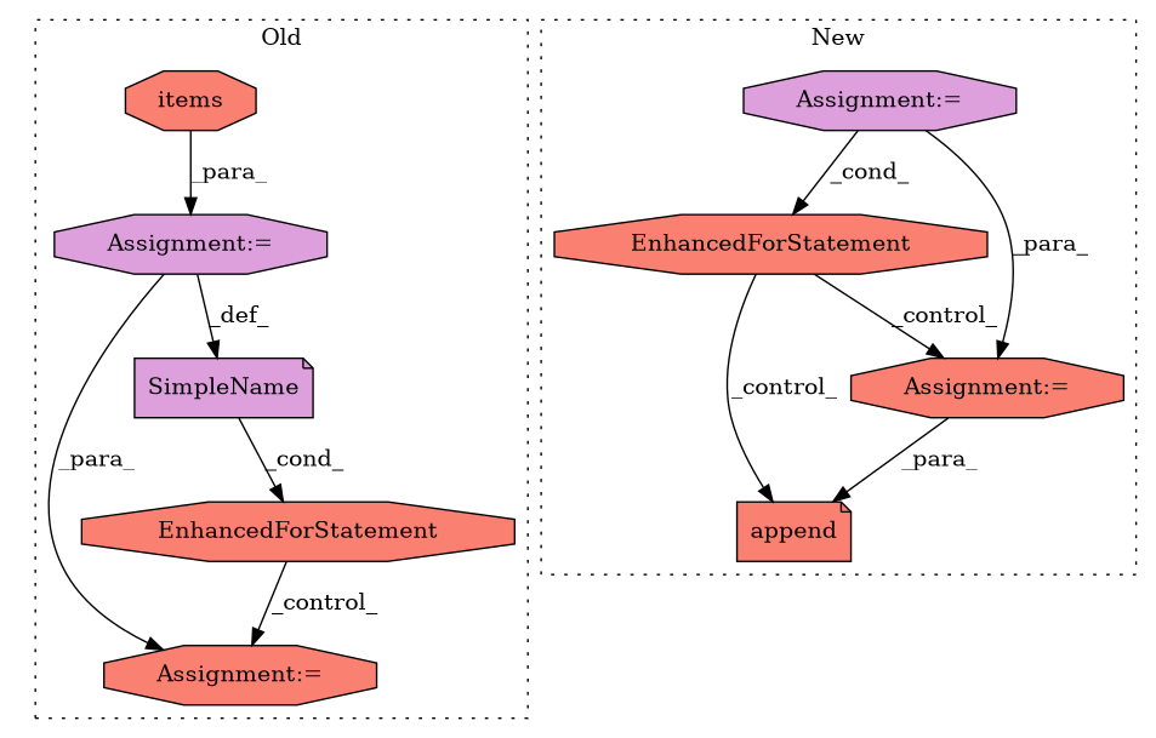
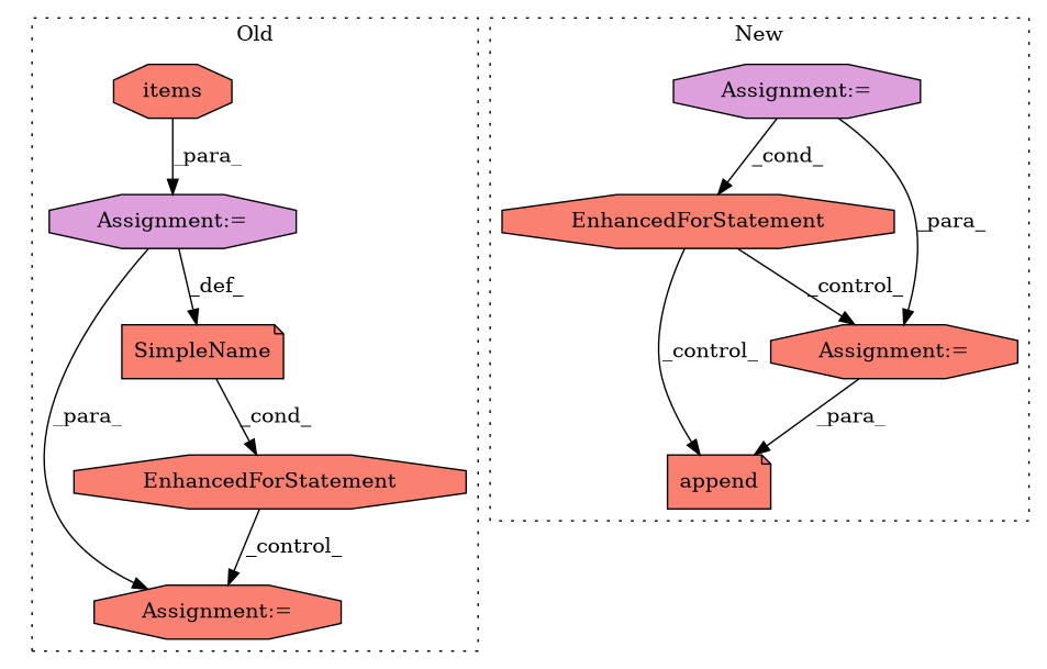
  digraph {
    node [a=7 l="57,2" s="2049,2128" shape=octagon style=filled fillcolor=salmon]
    n1 [a=32 l=7 label=items s=1742]
    n2 [l="68,2" label="Assignment:=" s="1646,1749" fillcolor=plum]
    n3 [a=70 l="81,2" label=EnhancedForStatement s="2085,2194"]
    n4 [l="65,2" label="Assignment:=" s="2208,2333"]
-   n5 [a=42 l=4 label=SimpleName s=2170 shape=note fillcolor=plum]
+   n5 [a=42 l=4 label=SimpleName s=2170 shape=note]
    n6 [a=32 l="7,1" label=append s="2281,2291" shape=note]
    n7 [a=70 label=EnhancedForStatement]
    n8 [label="Assignment:=" fillcolor=plum]
    n9 [l=1 label="Assignment:=" s=2143]
    subgraph cluster_1 {
      label=Old
      style=dotted
      n1
      n2
      n3
      n4
      n5
    }
    subgraph cluster_2 {
      label=New
      style=dotted
      n6
      n7
      n8
      n9
    }
    n1 -> n2 [label=_para_]
    n2 -> n4 [label=_para_]
    n2 -> n5 [label=_def_]
    n3 -> n4 [label=_control_]
    n5 -> n3 [label=_cond_]
    n7 -> n6 [label=_control_]
    n7 -> n9 [label=_control_]
    n8 -> n7 [label=_cond_]
    n8 -> n9 [label=_para_]
    n9 -> n6 [label=_para_]
  }
